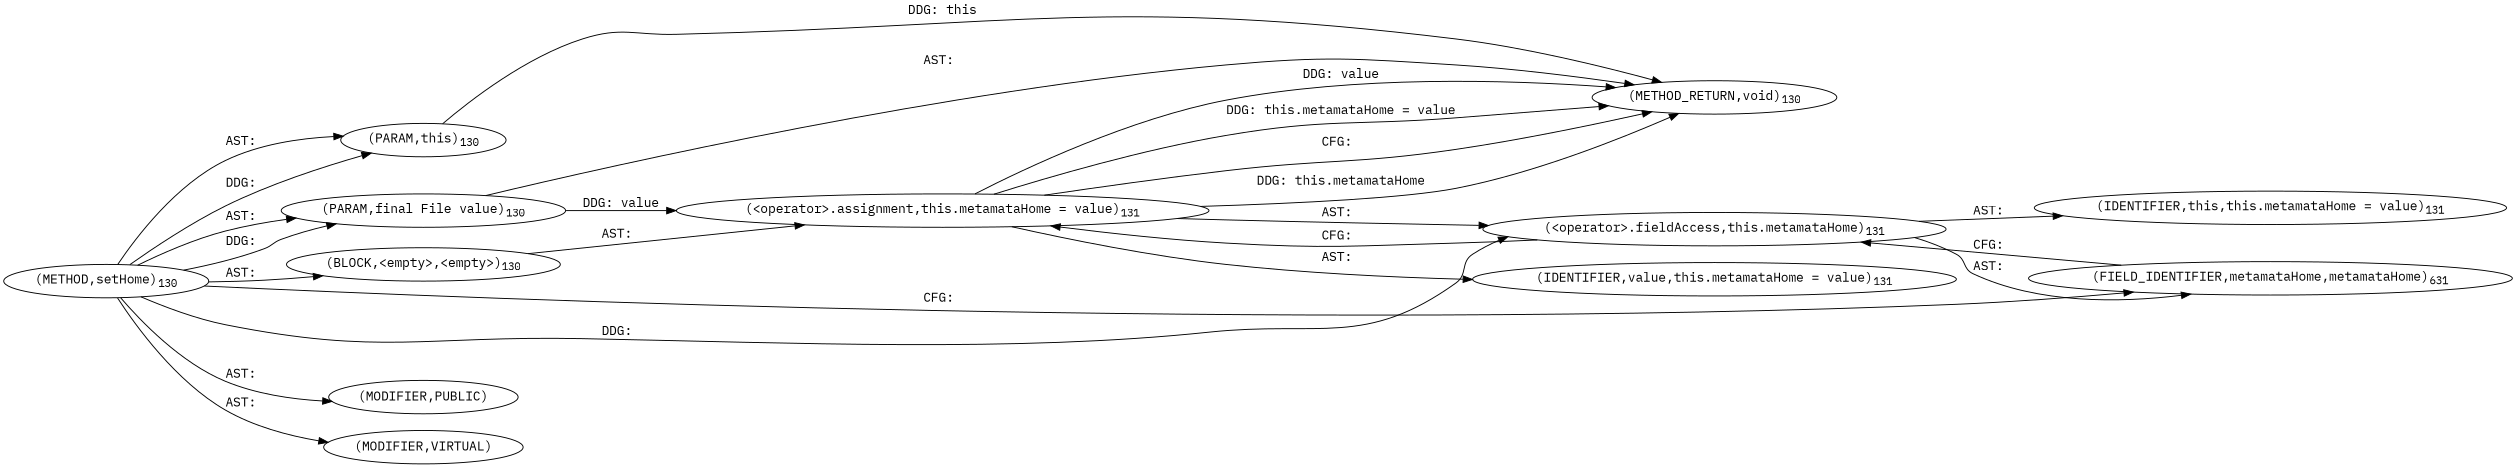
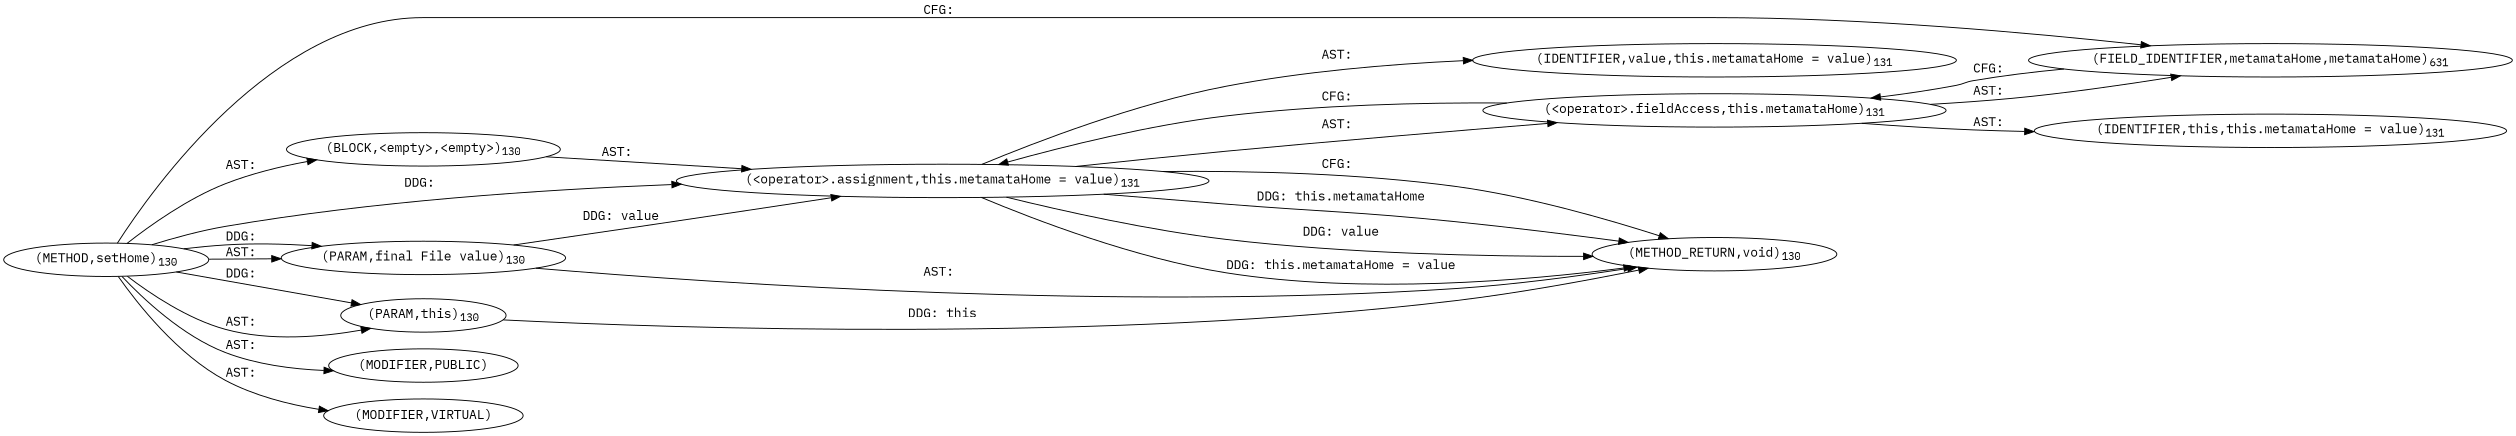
  digraph {
    fontname="IBM Plex Mono"
    rankdir=LR
    node [fontname="IBM Plex Mono"]
    edge [fontname="IBM Plex Mono"]
    n1 [label=<(METHOD,setHome)<SUB>130</SUB>>]
    n2 [label=<(PARAM,this)<SUB>130</SUB>>]
    n3 [label=<(PARAM,final File value)<SUB>130</SUB>>]
    n4 [label=<(BLOCK,&lt;empty&gt;,&lt;empty&gt;)<SUB>130</SUB>>]
    n5 [label=<(&lt;operator&gt;.assignment,this.metamataHome = value)<SUB>131</SUB>>]
    n6 [label=<(FIELD_IDENTIFIER,metamataHome,metamataHome)<SUB>631</SUB>>]
    n7 [label=<(MODIFIER,PUBLIC)>]
    n8 [label=<(MODIFIER,VIRTUAL)>]
    n9 [label=<(METHOD_RETURN,void)<SUB>130</SUB>>]
    n10 [label=<(&lt;operator&gt;.fieldAccess,this.metamataHome)<SUB>131</SUB>>]
    n11 [label=<(IDENTIFIER,value,this.metamataHome = value)<SUB>131</SUB>>]
    n12 [label=<(IDENTIFIER,this,this.metamataHome = value)<SUB>131</SUB>>]
    n1 -> n2 [label="AST: "]
    n1 -> n2 [label="DDG: "]
    n1 -> n3 [label="AST: "]
    n1 -> n3 [label="DDG: "]
    n1 -> n4 [label="AST: "]
-   n1 -> n10 [label="DDG: "]
+   n1 -> n5 [label="DDG: "]
    n1 -> n6 [label="CFG: "]
    n1 -> n7 [label="AST: "]
    n1 -> n8 [label="AST: "]
    n2 -> n9 [label="DDG: this"]
    n3 -> n5 [label="DDG: value"]
    n3 -> n9 [label="AST: "]
    n4 -> n5 [label="AST: "]
    n5 -> n9 [label="CFG: "]
    n5 -> n9 [label="DDG: this.metamataHome"]
    n5 -> n9 [label="DDG: value"]
    n5 -> n9 [label="DDG: this.metamataHome = value"]
    n5 -> n10 [label="AST: "]
    n5 -> n11 [label="AST: "]
    n6 -> n10 [label="CFG: "]
    n10 -> n5 [label="CFG: "]
    n10 -> n6 [label="AST: "]
    n10 -> n12 [label="AST: "]
  }
